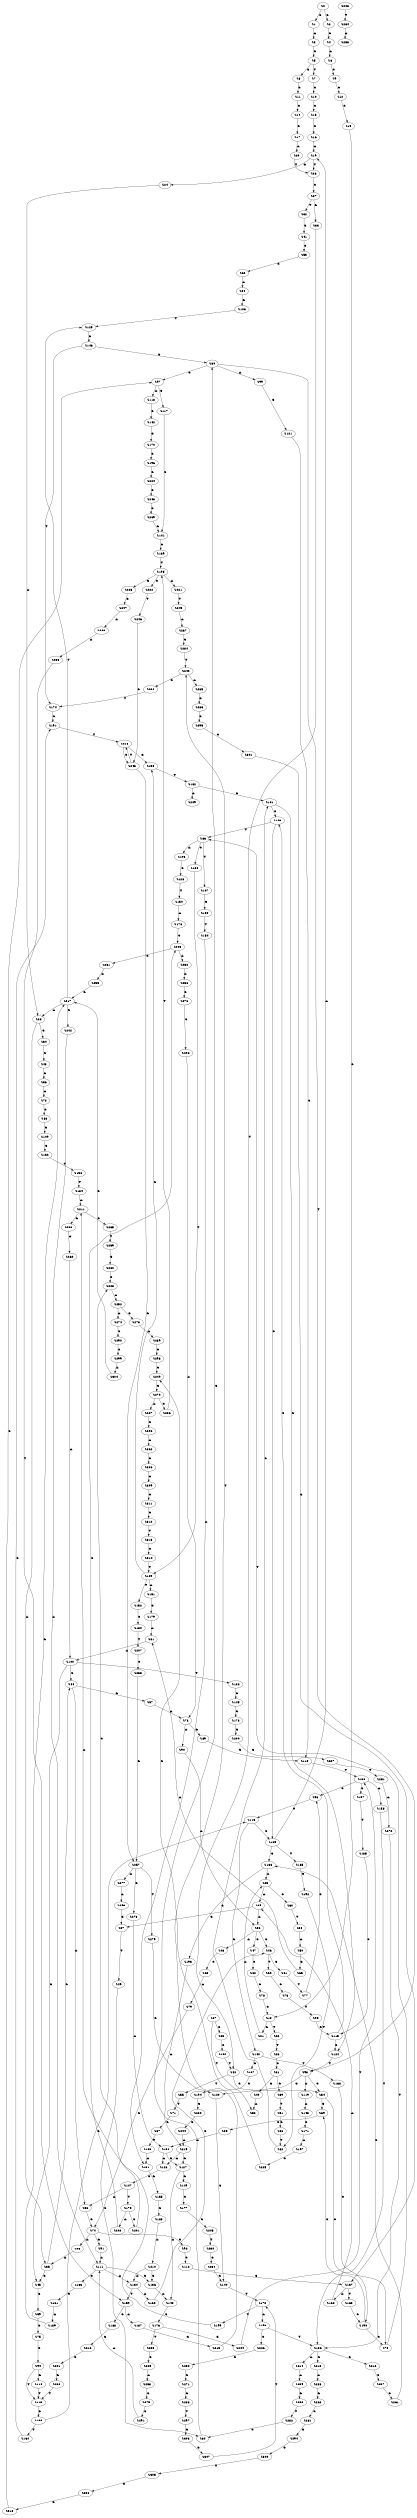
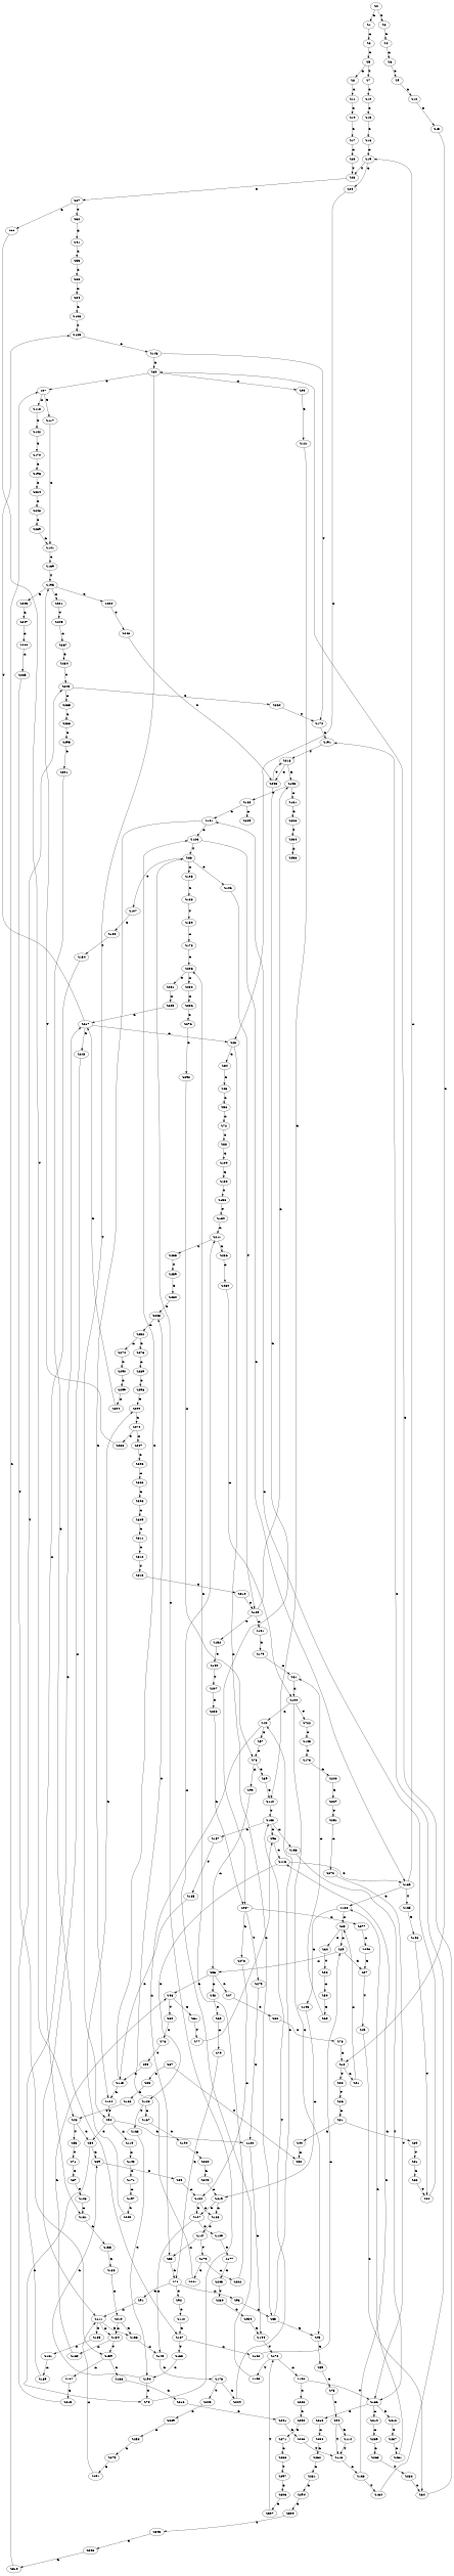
  strict digraph {
    S0
    S1
    S2
    S3
    S4
    S5
    S6
    S7
    S8
    S9
    S10
    S11
    S12
    S13
    S14
    S15
    S16
    S17
    S18
    S19
    S20
    S21
    S22
    S23
    S24
    S25
    S26
    S27
    S28
    S29
    S30
    S31
    S32
    S33
    S34
    S35
    S36
    S37
    S38
    S39
    S40
    S41
    S42
    S43
    S44
    S45
    S46
    S47
    S48
    S49
    S50
    S51
    S52
    S53
    S54
    S55
    S56
    S57
    S58
    S59
    S60
    S61
    S62
    S63
    S64
    S65
    S66
    S68
    S69
    S70
    S71
    S72
    S73
    S74
    S75
    S76
    S77
    S78
    S79
    S80
    S81
    S82
    S67
    S83
    S84
    S85
    S86
    S87
    S88
    S89
    S90
    S91
    S92
    S93
    S94
    S95
    S96
    S97
    S98
    S99
    S100
    S101
    S102
    S103
    S104
    S105
    S106
    S107
    S108
    S109
    S110
    S111
    S112
    S113
    S114
    S115
    S116
    S117
    S118
    S119
    S120
    S121
-   S122
+   S122 [label=S722]
    S123
    S124
    S125
    S126
    S127
    S128
    S129
    S130
    S131
    S132
    S133
    S134
    S135
    S136
    S137
    S138
    S139
    S140
    S141
    S142
    S143
    S144
    S145
    S146
    S147
    S148
    S149
    S150
    S151
    S152
    S153
    S154
    S155
    S156
    S157
    S158
    S159
    S160
    S161
    S162
    S163
    S164
    S165
    S166
    S167
    S168
    S169
    S170
    S171
    S172
    S173
    S174
    S175
    S176
    S177
    S178
    S179
    S180
+   S181
    S182
    S183
    S184
    S185
    S186
    S187
    S188
    S189
    S190
    S191
    S192
    S193
    S194
    S195
    S196
    S197
    S198
    S199
    S200
    S201
    S202
    S203
    S204
    S205
    S206
    S207
    S208
    S209
    S210
    S211
    S212
    S213
    S214
    S215
    S216
    S217
    S218
    S219
    S220
    S221
    S222
    S223
    S224
    S225
    S226
    S227
    S228
    S229
    S230
    S231
    S232
    S233
    S234
    S235
    S236
    S237
    S238
    S239
    S240
    S241
    S242
    S243
    S244
    S245
    S246
    S247
    S248
    S249
    S250
    S251
    S252
    S253
    S254
    S255
    S256
    S257
    S258
    S259
    S260
    S261
    S262
    S263
    S264
    S265
    S266
    S267
    S268
    S269
    S270
    S271
    S272
    S273
    S274
    S275
    S276
    S277
    S278
    S279
    S280
    S281
    S282
    S283
    S284
    S285
    S286
    S287
    S288
    S289
    S290
    S291
    S292
    S293
    S294
    S295
    S296
    S297
    S298
    S299
    S300
    S301
    S302
    S303
    S304
    S305
    S306
    S307
    S308
    S309
    S310
    S311
    S312
    S313
    S314
    S0 -> S1 [label=G]
    S0 -> S2 [label=C]
    S1 -> S3 [label=A]
    S2 -> S4 [label=C]
    S3 -> S5 [label=C]
    S4 -> S6 [label=A]
    S5 -> S7 [label=T]
    S5 -> S8 [label=G]
    S6 -> S9 [label=C]
    S7 -> S10 [label=C]
    S8 -> S11 [label=C]
    S9 -> S12 [label=C]
    S10 -> S13 [label=C]
    S11 -> S14 [label=C]
    S12 -> S15 [label=C]
    S13 -> S16 [label=C]
    S14 -> S17 [label=C]
    S15 -> S18 [label=C]
    S16 -> S19 [label=A]
    S17 -> S20 [label=A]
    S18 -> S21 [label=G]
    S18 -> S22 [label=T]
    S19 -> S23 [label=T]
    S19 -> S24 [label=G]
    S20 -> S23 [label=T]
    S21 -> S25 [label=A]
    S22 -> S26 [label=T]
    S23 -> S27 [label=C]
    S24 -> S28 [label=A]
    S25 -> S29 [label=A]
    S25 -> S30 [label=C]
    S26 -> S31 [label=C]
    S27 -> S32 [label=T]
    S27 -> S33 [label=G]
    S28 -> S34 [label=G]
    S28 -> S35 [label=A]
    S29 -> S36 [label=A]
    S29 -> S37 [label=G]
    S30 -> S38 [label=T]
    S31 -> S39 [label=G]
    S31 -> S40 [label=G]
    S32 -> S41 [label=G]
    S33 -> S42 [label=T]
    S34 -> S43 [label=C]
    S35 -> S44 [label=C]
    S35 -> S45 [label=G]
    S36 -> S46 [label=G]
    S36 -> S47 [label=C]
    S36 -> S48 [label=A]
    S37 -> S49 [label=T]
    S38 -> S50 [label=A]
    S39 -> S51 [label=T]
    S40 -> S52 [label=A]
    S41 -> S53 [label=C]
    S42 -> S54 [label=C]
    S42 -> S55 [label=T]
    S43 -> S56 [label=C]
    S44 -> S57 [label=G]
    S44 -> S58 [label=A]
    S45 -> S59 [label=G]
    S46 -> S60 [label=T]
    S46 -> S61 [label=G]
    S47 -> S62 [label=C]
    S48 -> S63 [label=C]
    S49 -> S64 [label=C]
    S50 -> S65 [label=G]
    S51 -> S66 [label=G]
    S53 -> S68 [label=C]
    S54 -> S69 [label=G]
    S54 -> S70 [label=C]
    S55 -> S71 [label=T]
    S56 -> S72 [label=A]
    S57 -> S73 [label=A]
    S58 -> S74 [label=G]
    S59 -> S75 [label=G]
    S60 -> S76 [label=C]
    S61 -> S77 [label=T]
    S62 -> S78 [label=C]
    S63 -> S79 [label=A]
    S64 -> S80 [label=G]
    S65 -> S81 [label=A]
    S66 -> S82 [label=T]
    S68 -> S84 [label=A]
    S69 -> S85 [label=G]
    S70 -> S86 [label=T]
    S71 -> S87 [label=G]
    S72 -> S88 [label=C]
    S73 -> S89 [label=G]
    S73 -> S90 [label=A]
    S74 -> S91 [label=G]
    S74 -> S92 [label=C]
    S74 -> S93 [label=A]
    S75 -> S94 [label=G]
    S76 -> S95 [label=T]
    S77 -> S96 [label=C]
    S78 -> S18 [label=C]
    S79 -> S74 [label=G]
    S80 -> S97 [label=C]
    S80 -> S98 [label=T]
    S80 -> S99 [label=A]
    S81 -> S100 [label=A]
    S82 -> S101 [label=C]
    S67 -> S52 [label=T]
    S67 -> S83 [label=C]
    S83 -> S102 [label=G]
    S84 -> S103 [label=G]
    S85 -> S104 [label=A]
    S86 -> S105 [label=A]
    S86 -> S106 [label=C]
    S86 -> S107 [label=T]
    S87 -> S108 [label=T]
    S88 -> S109 [label=G]
    S89 -> S110 [label=G]
    S90 -> S36 [label=A]
    S91 -> S111 [label=A]
    S92 -> S112 [label=C]
    S93 -> S35 [label=A]
    S94 -> S113 [label=T]
    S94 -> S114 [label=G]
    S95 -> S115 [label=C]
    S96 -> S116 [label=C]
    S97 -> S117 [label=G]
    S97 -> S118 [label=A]
    S98 -> S54 [label=C]
    S98 -> S119 [label=A]
    S98 -> S120 [label=G]
    S99 -> S121 [label=G]
    S100 -> S44 [label=C]
    S100 -> S45 [label=G]
    S100 -> S122 [label=T]
    S101 -> S123 [label=C]
    S101 -> S124 [label=G]
    S102 -> S42 [label=T]
    S103 -> S125 [label=T]
    S104 -> S126 [label=A]
    S104 -> S127 [label=G]
    S105 -> S128 [label=C]
    S106 -> S129 [label=T]
    S107 -> S130 [label=G]
    S108 -> S131 [label=A]
    S109 -> S132 [label=G]
    S110 -> S133 [label=T]
    S111 -> S134 [label=A]
    S111 -> S135 [label=C]
    S111 -> S136 [label=G]
    S112 -> S137 [label=G]
    S113 -> S138 [label=C]
    S114 -> S113 [label=T]
    S115 -> S123 [label=C]
    S115 -> S124 [label=G]
    S116 -> S139 [label=C]
    S116 -> S140 [label=G]
    S117 -> S141 [label=G]
    S118 -> S142 [label=C]
    S119 -> S143 [label=A]
    S120 -> S144 [label=G]
    S121 -> S110 [label=G]
    S122 -> S145 [label=C]
    S123 -> S86 [label=T]
    S123 -> S139 [label=C]
    S124 -> S98 [label=T]
    S125 -> S146 [label=C]
    S126 -> S147 [label=C]
    S127 -> S148 [label=A]
    S127 -> S149 [label=G]
    S128 -> S150 [label=T]
    S129 -> S151 [label=A]
    S129 -> S152 [label=T]
    S129 -> S153 [label=G]
    S130 -> S154 [label=T]
    S131 -> S155 [label=G]
    S132 -> S156 [label=T]
    S133 -> S96 [label=C]
    S133 -> S157 [label=G]
    S133 -> S158 [label=A]
    S134 -> S159 [label=T]
    S134 -> S160 [label=A]
    S135 -> S161 [label=C]
    S136 -> S148 [label=A]
    S137 -> S162 [label=A]
    S137 -> S163 [label=T]
    S138 -> S116 [label=C]
    S138 -> S164 [label=T]
    S139 -> S19 [label=A]
    S139 -> S165 [label=T]
    S139 -> S166 [label=G]
    S140 -> S167 [label=C]
    S140 -> S168 [label=T]
    S141 -> S169 [label=C]
    S142 -> S170 [label=G]
    S143 -> S171 [label=G]
    S144 -> S172 [label=T]
    S145 -> S173 [label=G]
    S146 -> S80 [label=G]
    S146 -> S174 [label=T]
    S147 -> S58 [label=A]
    S147 -> S175 [label=T]
    S148 -> S176 [label=G]
    S149 -> S177 [label=C]
    S150 -> S178 [label=A]
    S151 -> S179 [label=G]
    S152 -> S180 [label=C]
+   S153 -> S181 [label=A]
    S153 -> S182 [label=T]
    S154 -> S131 [label=A]
    S155 -> S183 [label=G]
    S156 -> S184 [label=T]
    S157 -> S185 [label=T]
    S158 -> S186 [label=T]
    S159 -> S187 [label=A]
    S159 -> S188 [label=G]
    S160 -> S46 [label=G]
    S161 -> S189 [label=A]
    S162 -> S29 [label=A]
    S163 -> S190 [label=C]
    S164 -> S191 [label=C]
    S165 -> S192 [label=G]
    S166 -> S25 [label=A]
    S166 -> S193 [label=G]
    S167 -> S194 [label=C]
    S168 -> S190 [label=C]
    S169 -> S195 [label=T]
    S170 -> S196 [label=C]
    S171 -> S197 [label=A]
    S172 -> S198 [label=A]
    S172 -> S199 [label=T]
    S173 -> S200 [label=G]
    S174 -> S191 [label=C]
    S175 -> S201 [label=G]
    S175 -> S202 [label=A]
    S176 -> S203 [label=T]
    S176 -> S204 [label=G]
    S177 -> S205 [label=G]
    S178 -> S206 [label=C]
    S179 -> S81 [label=A]
    S180 -> S207 [label=T]
+   S181 -> S208 [label=G]
    S182 -> S101 [label=C]
    S182 -> S209 [label=A]
    S183 -> S210 [label=A]
    S184 -> S211 [label=A]
    S185 -> S115 [label=C]
    S186 -> S212 [label=C]
    S186 -> S213 [label=G]
    S186 -> S214 [label=A]
    S187 -> S215 [label=G]
    S188 -> S216 [label=G]
    S189 -> S217 [label=G]
    S190 -> S69 [label=G]
    S190 -> S70 [label=C]
    S191 -> S218 [label=T]
    S192 -> S82 [label=T]
    S193 -> S219 [label=A]
    S194 -> S220 [label=G]
    S195 -> S221 [label=A]
    S195 -> S222 [label=C]
    S195 -> S223 [label=G]
    S196 -> S224 [label=G]
    S197 -> S225 [label=C]
    S198 -> S186 [label=T]
    S198 -> S226 [label=C]
    S199 -> S211 [label=A]
    S200 -> S227 [label=G]
    S201 -> S228 [label=C]
    S202 -> S206 [label=C]
    S203 -> S229 [label=C]
    S204 -> S133 [label=T]
    S205 -> S230 [label=T]
    S206 -> S231 [label=C]
    S206 -> S232 [label=A]
    S207 -> S233 [label=C]
    S208 -> S234 [label=T]
    S210 -> S134 [label=A]
    S210 -> S136 [label=G]
    S211 -> S235 [label=C]
    S211 -> S236 [label=G]
    S212 -> S237 [label=C]
    S213 -> S238 [label=A]
    S214 -> S239 [label=A]
    S215 -> S240 [label=T]
    S216 -> S241 [label=G]
    S217 -> S28 [label=A]
    S217 -> S125 [label=T]
    S217 -> S242 [label=G]
    S218 -> S153 [label=G]
    S218 -> S243 [label=C]
    S219 -> S126 [label=A]
    S219 -> S127 [label=G]
    S220 -> S244 [label=G]
    S221 -> S245 [label=T]
    S222 -> S246 [label=T]
    S223 -> S247 [label=G]
    S224 -> S248 [label=C]
    S225 -> S249 [label=G]
    S226 -> S250 [label=C]
    S227 -> S251 [label=T]
    S228 -> S252 [label=A]
    S229 -> S253 [label=A]
    S230 -> S254 [label=G]
    S231 -> S255 [label=A]
    S232 -> S256 [label=A]
    S233 -> S257 [label=G]
    S234 -> S258 [label=A]
    S235 -> S259 [label=T]
    S236 -> S260 [label=A]
    S237 -> S261 [label=C]
    S238 -> S262 [label=G]
    S239 -> S263 [label=G]
    S240 -> S264 [label=C]
    S240 -> S265 [label=A]
    S241 -> S266 [label=G]
    S242 -> S111 [label=A]
    S243 -> S218 [label=T]
    S243 -> S257 [label=G]
    S244 -> S219 [label=A]
    S245 -> S267 [label=A]
    S246 -> S243 [label=C]
    S247 -> S268 [label=A]
    S248 -> S269 [label=C]
    S249 -> S270 [label=G]
    S250 -> S271 [label=G]
    S251 -> S272 [label=A]
    S252 -> S273 [label=G]
    S252 -> S274 [label=A]
    S253 -> S275 [label=G]
    S254 -> S144 [label=G]
    S255 -> S217 [label=G]
    S256 -> S276 [label=C]
    S257 -> S277 [label=A]
    S257 -> S278 [label=G]
    S257 -> S279 [label=T]
    S259 -> S280 [label=G]
    S260 -> S100 [label=A]
    S261 -> S166 [label=G]
    S262 -> S281 [label=C]
    S263 -> S282 [label=T]
    S264 -> S174 [label=T]
    S265 -> S283 [label=G]
    S266 -> S113 [label=T]
    S267 -> S284 [label=G]
    S268 -> S285 [label=A]
    S269 -> S141 [label=G]
    S270 -> S286 [label=C]
    S270 -> S287 [label=A]
    S271 -> S288 [label=G]
    S272 -> S186 [label=T]
    S273 -> S289 [label=A]
    S274 -> S290 [label=C]
    S275 -> S291 [label=G]
    S276 -> S292 [label=G]
    S277 -> S293 [label=A]
    S278 -> S104 [label=A]
    S279 -> S120 [label=G]
    S280 -> S228 [label=C]
    S281 -> S294 [label=G]
    S282 -> S64 [label=C]
    S283 -> S295 [label=C]
    S284 -> S240 [label=T]
    S285 -> S159 [label=T]
    S286 -> S195 [label=T]
    S287 -> S296 [label=C]
    S288 -> S297 [label=T]
    S289 -> S298 [label=C]
    S290 -> S299 [label=C]
    S291 -> S111 [label=A]
    S292 -> S73 [label=A]
    S293 -> S37 [label=G]
    S294 -> S300 [label=G]
    S295 -> S301 [label=C]
    S296 -> S302 [label=A]
    S297 -> S303 [label=G]
    S298 -> S249 [label=G]
    S299 -> S304 [label=A]
    S300 -> S305 [label=T]
    S301 -> S137 [label=G]
    S302 -> S306 [label=C]
    S303 -> S307 [label=G]
    S304 -> S217 [label=G]
    S305 -> S308 [label=C]
    S306 -> S309 [label=A]
    S307 -> S172 [label=T]
    S308 -> S310 [label=G]
    S309 -> S311 [label=C]
    S310 -> S97 [label=C]
    S311 -> S312 [label=C]
    S312 -> S313 [label=T]
    S313 -> S314 [label=C]
    S314 -> S129 [label=T]
  }
